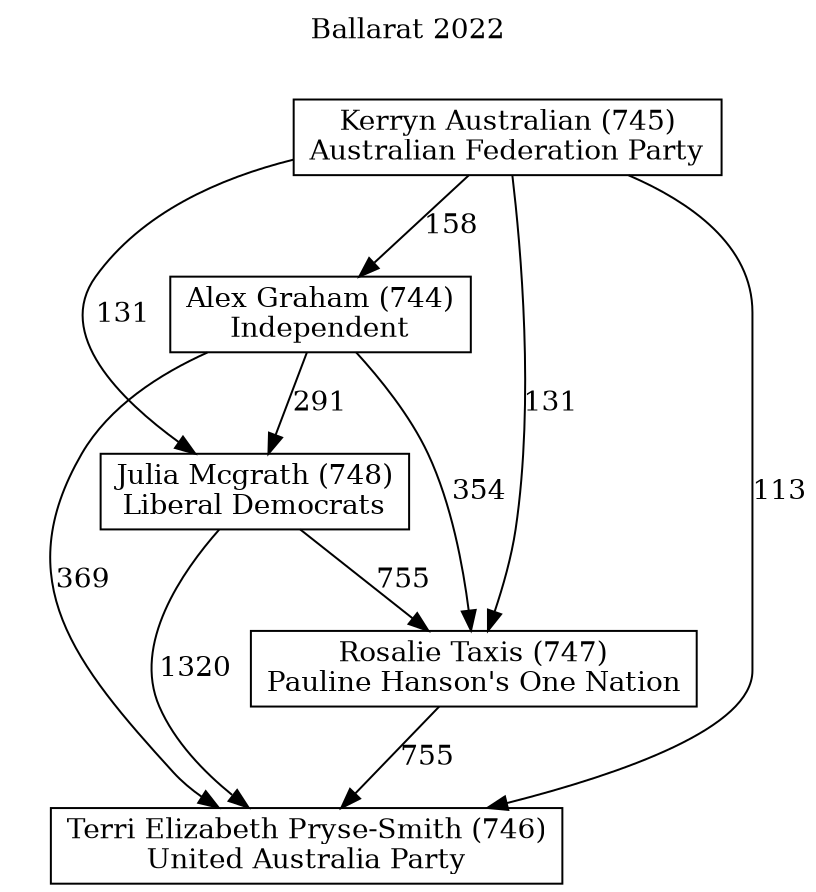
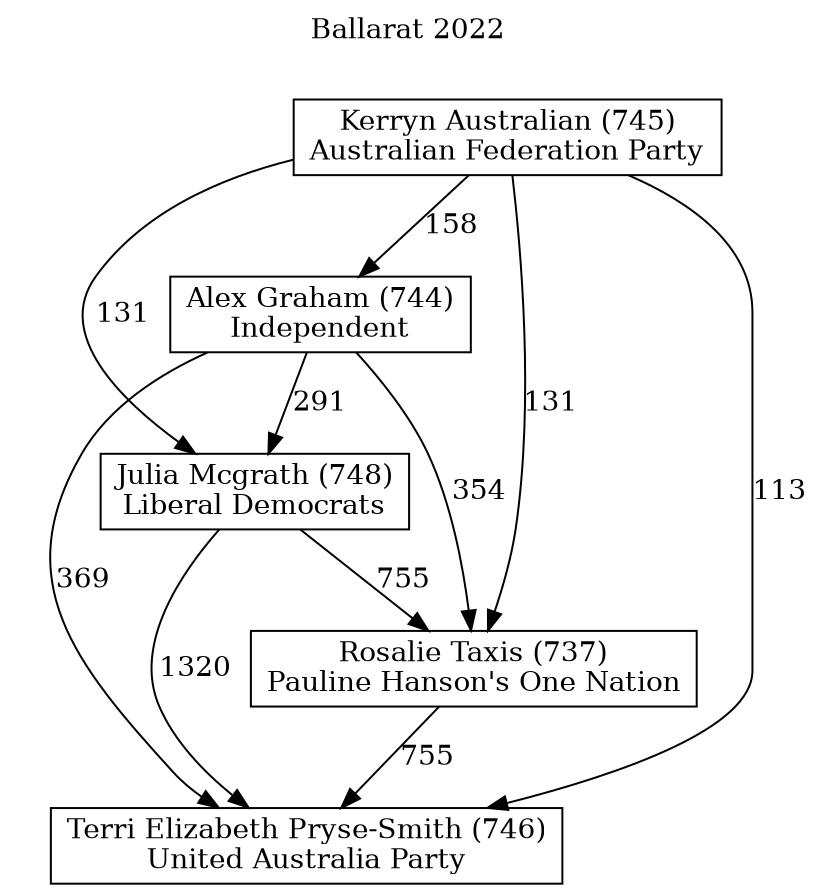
  digraph {
    label="Ballarat 2022"
    labelloc=t
    mclimit=10
    node [shape=box]
    n1 [label="Terri Elizabeth Pryse-Smith (746)\nUnited Australia Party"]
-   n2 [label="Rosalie Taxis (747)\nPauline Hanson's One Nation"]
+   n2 [label="Rosalie Taxis (737)\nPauline Hanson's One Nation"]
    n3 [label="Julia Mcgrath (748)\nLiberal Democrats"]
    n4 [label="Alex Graham (744)\nIndependent"]
    n5 [label="Kerryn Australian (745)\nAustralian Federation Party"]
    n2 -> n1 [label=755]
    n3 -> n1 [label=1320]
    n3 -> n2 [label=755]
    n4 -> n1 [label=369]
    n4 -> n2 [label=354]
    n4 -> n3 [label=291]
    n5 -> n1 [label=113]
    n5 -> n2 [label=131]
    n5 -> n3 [label=131]
    n5 -> n4 [label=158]
  }
